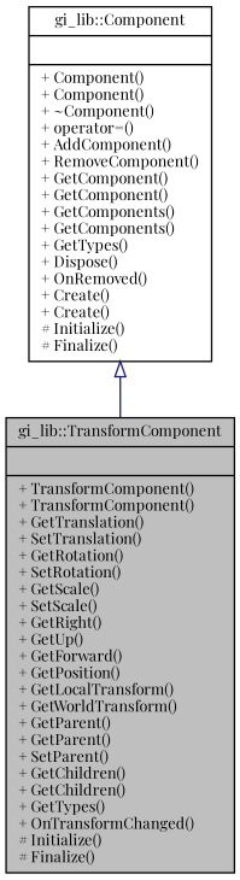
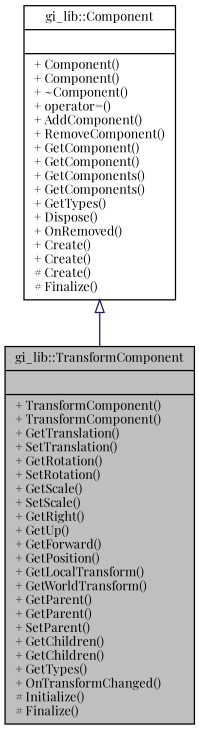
  digraph {
    fontname="Playfair Display"
    node [color=black fontname="Playfair Display" fontsize=10 shape=record style=filled]
    n1 [fillcolor=grey75 fontcolor=black height=0.2 label="{gi_lib::TransformComponent\n||+ TransformComponent()\l+ TransformComponent()\l+ GetTranslation()\l+ SetTranslation()\l+ GetRotation()\l+ SetRotation()\l+ GetScale()\l+ SetScale()\l+ GetRight()\l+ GetUp()\l+ GetForward()\l+ GetPosition()\l+ GetLocalTransform()\l+ GetWorldTransform()\l+ GetParent()\l+ GetParent()\l+ SetParent()\l+ GetChildren()\l+ GetChildren()\l+ GetTypes()\l+ OnTransformChanged()\l# Initialize()\l# Finalize()\l}" width=0.4]
-   n2 [fillcolor=white height=0.2 label="{gi_lib::Component\n||+ Component()\l+ Component()\l+ ~Component()\l+ operator=()\l+ AddComponent()\l+ RemoveComponent()\l+ GetComponent()\l+ GetComponent()\l+ GetComponents()\l+ GetComponents()\l+ GetTypes()\l+ Dispose()\l+ OnRemoved()\l+ Create()\l+ Create()\l# Initialize()\l# Finalize()\l}" width=0.4]
+   n2 [fillcolor=white height=0.2 label="{gi_lib::Component\n||+ Component()\l+ Component()\l+ ~Component()\l+ operator=()\l+ AddComponent()\l+ RemoveComponent()\l+ GetComponent()\l+ GetComponent()\l+ GetComponents()\l+ GetComponents()\l+ GetTypes()\l+ Dispose()\l+ OnRemoved()\l+ Create()\l+ Create()\l# Create()\l# Finalize()\l}" width=0.4]
    n2 -> n1 [arrowtail=onormal color=midnightblue dir=back fontname="Playfair Display" fontsize=10 labelfontname=Helvetica labelfontsize=10 style=solid]
  }
